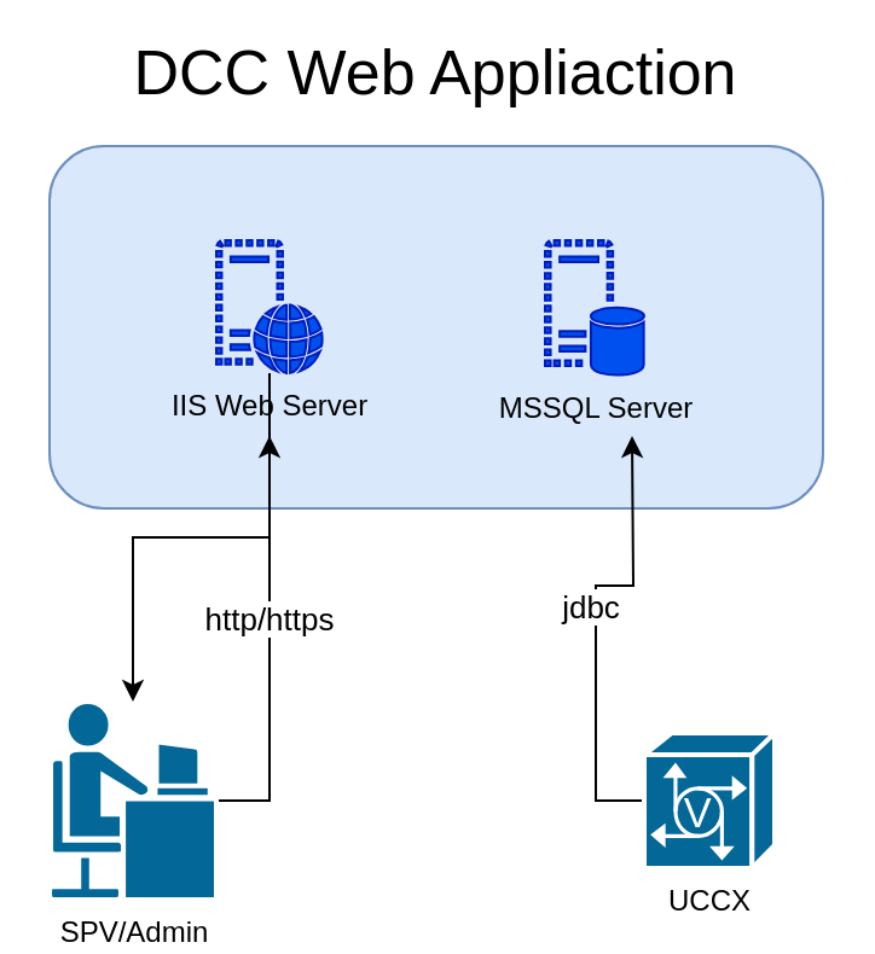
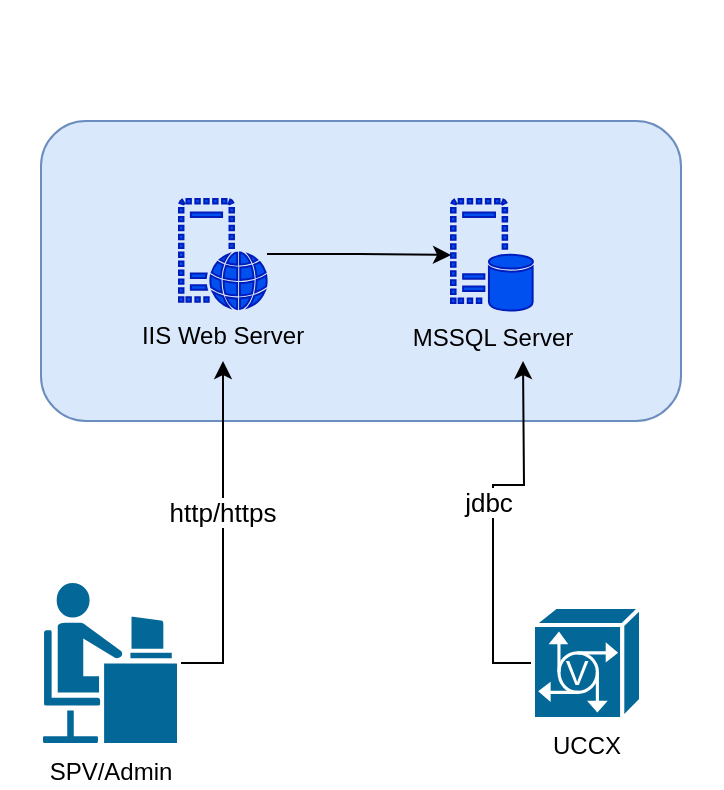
  <mxCell id="0" />
  <mxCell id="1" parent="0" />
  <mxCell id="2" value="" style="rounded=1;whiteSpace=wrap;html=1;fillColor=#dae8fc;strokeColor=#6c8ebf;align=left;" vertex="1" parent="1"><mxGeometry x="20" y="60" width="320" height="150" as="geometry" /></mxCell>
- <mxCell id="3" value="" style="edgeStyle=orthogonalEdgeStyle;rounded=0;orthogonalLoop=1;jettySize=auto;html=1;" edge="1" parent="1" source="4" target="11"><mxGeometry relative="1" as="geometry" /></mxCell>
+ <mxCell id="3" value="" style="edgeStyle=orthogonalEdgeStyle;rounded=0;orthogonalLoop=1;jettySize=auto;html=1;" edge="1" parent="1" source="4" target="5"><mxGeometry relative="1" as="geometry" /></mxCell>
  <mxCell id="4" value="&lt;font color=&quot;#000000&quot;&gt;IIS Web Server&lt;/font&gt;" style="pointerEvents=1;shadow=0;dashed=0;html=1;strokeColor=#001DBC;labelPosition=center;verticalLabelPosition=bottom;verticalAlign=top;outlineConnect=0;align=center;shape=mxgraph.office.servers.virtual_web_server;fillColor=#0050ef;fontColor=#ffffff;" vertex="1" parent="1"><mxGeometry x="89" y="99" width="44" height="55" as="geometry" /></mxCell>
  <mxCell id="5" value="&lt;font color=&quot;#000000&quot;&gt;MSSQL Server&lt;/font&gt;" style="pointerEvents=1;shadow=0;dashed=0;html=1;strokeColor=#001DBC;labelPosition=center;verticalLabelPosition=bottom;verticalAlign=top;outlineConnect=0;align=center;shape=mxgraph.office.servers.virtual_database_server;fillColor=#0050ef;fontColor=#ffffff;" vertex="1" parent="1"><mxGeometry x="225" y="99" width="41" height="56" as="geometry" /></mxCell>
  <mxCell id="6" style="edgeStyle=orthogonalEdgeStyle;rounded=0;orthogonalLoop=1;jettySize=auto;html=1;" edge="1" parent="1" source="8"><mxGeometry relative="1" as="geometry"><mxPoint x="261" y="180" as="targetPoint" /></mxGeometry></mxCell>
  <mxCell id="7" value="jdbc" style="edgeLabel;html=1;align=center;verticalAlign=middle;resizable=0;points=[];fontSize=13;" vertex="1" connectable="0" parent="6"><mxGeometry x="0.085" y="3" relative="1" as="geometry"><mxPoint as="offset" /></mxGeometry></mxCell>
  <mxCell id="8" value="UCCX" style="shape=mxgraph.cisco.servers.voice_commserver;html=1;pointerEvents=1;dashed=0;fillColor=#036897;strokeColor=#ffffff;strokeWidth=2;verticalLabelPosition=bottom;verticalAlign=top;align=center;outlineConnect=0;" vertex="1" parent="1"><mxGeometry x="266" y="303" width="54" height="56" as="geometry" /></mxCell>
  <mxCell id="9" style="edgeStyle=orthogonalEdgeStyle;rounded=0;orthogonalLoop=1;jettySize=auto;html=1;" edge="1" parent="1" source="11"><mxGeometry relative="1" as="geometry"><mxPoint x="111" y="180" as="targetPoint" /><Array as="points"><mxPoint x="111" y="331" /></Array></mxGeometry></mxCell>
  <mxCell id="10" value="http/https" style="edgeLabel;html=1;align=center;verticalAlign=middle;resizable=0;points=[];fontSize=13;" vertex="1" connectable="0" parent="9"><mxGeometry x="0.137" y="1" relative="1" as="geometry"><mxPoint as="offset" /></mxGeometry></mxCell>
  <mxCell id="11" value="SPV/Admin" style="shape=mxgraph.cisco.people.androgenous_person;html=1;pointerEvents=1;dashed=0;fillColor=#036897;strokeColor=#ffffff;strokeWidth=2;verticalLabelPosition=bottom;verticalAlign=top;align=center;outlineConnect=0;" vertex="1" parent="1"><mxGeometry x="20" y="290" width="69" height="82" as="geometry" /></mxCell>
- <mxCell id="12" value="DCC Web Appliaction" style="text;html=1;strokeColor=none;fillColor=none;align=center;verticalAlign=middle;whiteSpace=wrap;rounded=0;fontSize=26;" vertex="1" parent="1"><mxGeometry x="40" y="20" width="280" height="20" as="geometry" /></mxCell>
